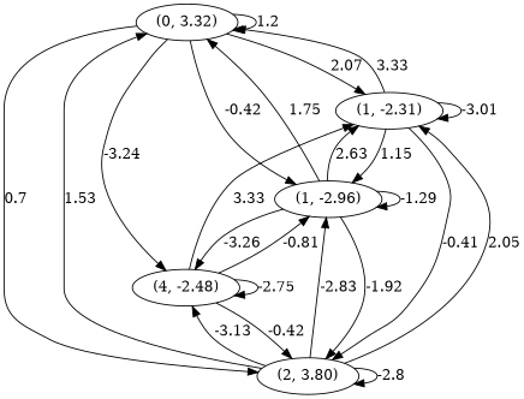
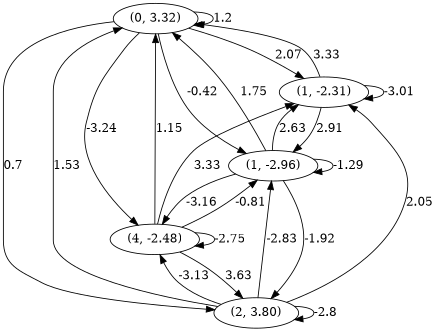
  digraph {
    n1 [label="(0, 3.32)"]
    n2 [label="(1, -2.31)"]
    n3 [label="(2, 3.80)"]
    n4 [label="(1, -2.96)"]
    n5 [label="(4, -2.48)"]
    n1 -> n1 [label=1.2]
    n1 -> n2 [label=2.07]
    n1 -> n3 [label=0.7]
    n1 -> n4 [label=-0.42]
    n1 -> n5 [label=-3.24]
    n2 -> n1 [label=3.33]
    n2 -> n2 [label=-3.01]
-   n2 -> n3 [label=-0.41]
-   n2 -> n4 [label=1.15]
+   n2 -> n4 [label=2.91]
    n3 -> n1 [label=1.53]
    n3 -> n2 [label=2.05]
    n3 -> n3 [label=-2.8]
    n3 -> n4 [label=-2.83]
    n3 -> n5 [label=-3.13]
    n4 -> n1 [label=1.75]
    n4 -> n2 [label=2.63]
    n4 -> n3 [label=-1.92]
    n4 -> n4 [label=-1.29]
-   n4 -> n5 [label=-3.26]
+   n4 -> n5 [label=-3.16]
+   n5 -> n1 [label=1.15]
    n5 -> n2 [label=3.33]
-   n5 -> n3 [label=-0.42]
+   n5 -> n3 [label=3.63]
    n5 -> n4 [label=-0.81]
    n5 -> n5 [label=-2.75]
  }
